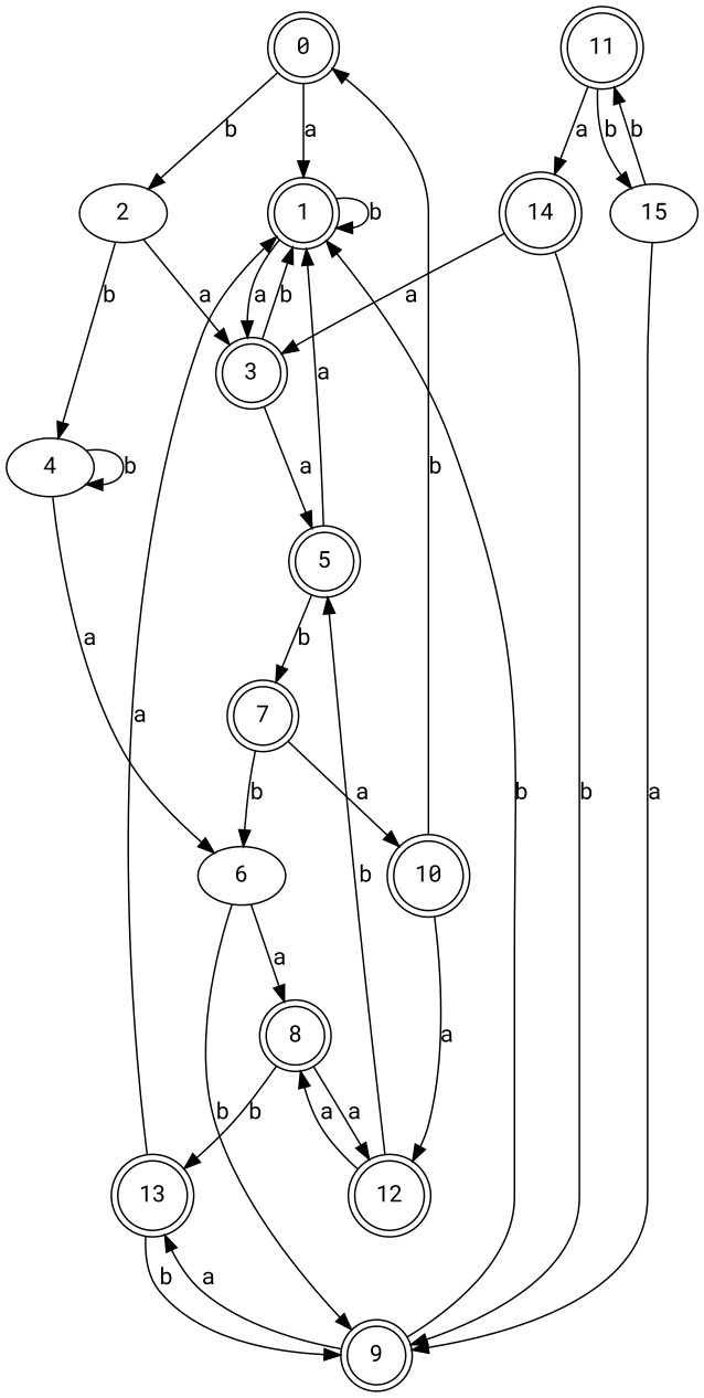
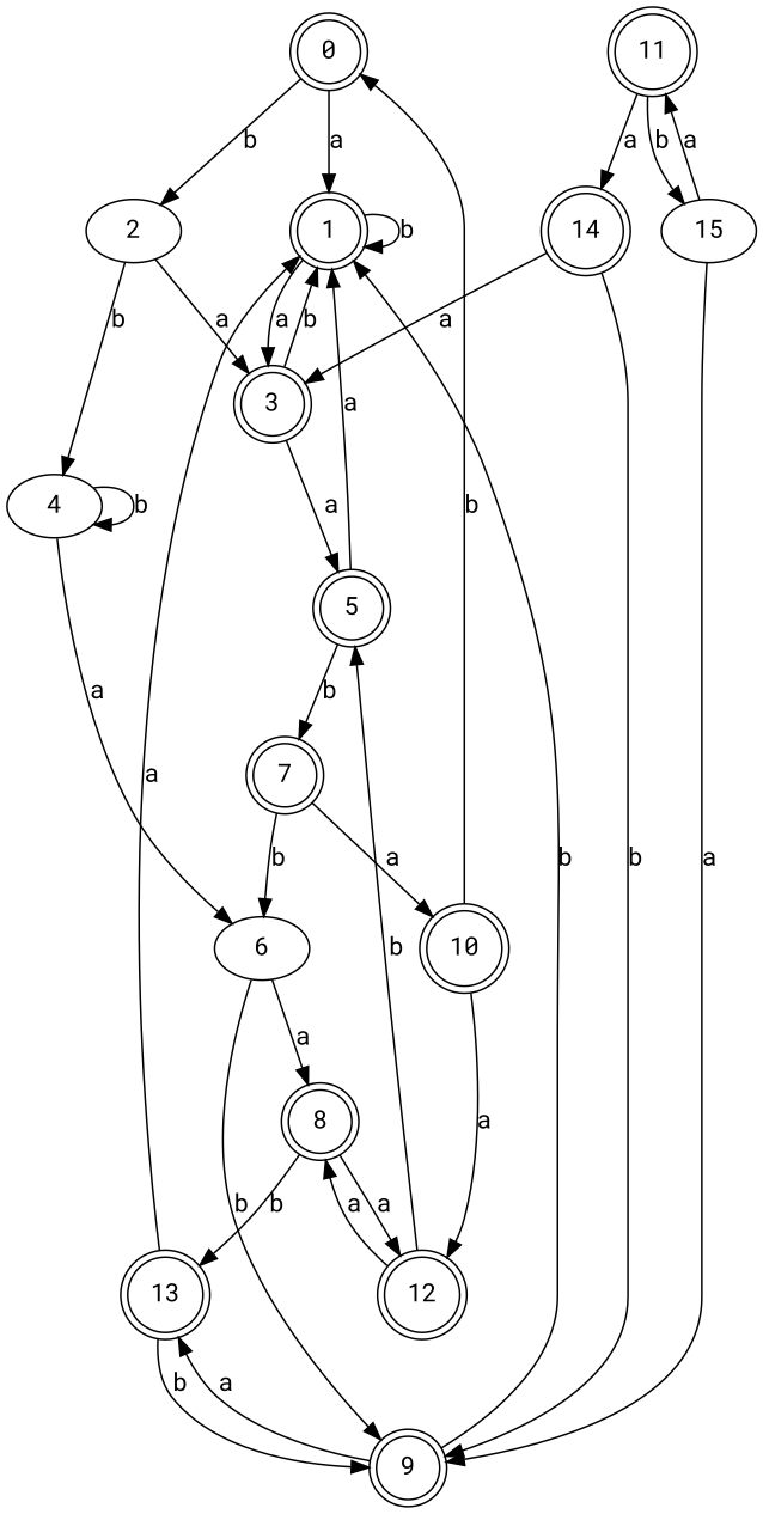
  digraph {
    fontname="Roboto Mono"
    node [fontname="Roboto Mono" shape=doublecircle]
    edge [fontname="Roboto Mono"]
    0
    1
    2 [shape=""]
    3
    4 [shape=""]
    5
    6 [shape=""]
    7
    8
    9
    10
    12
    13
    11
    14
    15 [shape=""]
    0 -> 1 [label=a]
    0 -> 2 [label=b]
    1 -> 1 [label=b]
    1 -> 3 [label=a]
    2 -> 3 [label=a]
    2 -> 4 [label=b]
    3 -> 1 [label=b]
    3 -> 5 [label=a]
    4 -> 4 [label=b]
    4 -> 6 [label=a]
    5 -> 1 [label=a]
    5 -> 7 [label=b]
    6 -> 8 [label=a]
    6 -> 9 [label=b]
    7 -> 6 [label=b]
    7 -> 10 [label=a]
    8 -> 12 [label=a]
    8 -> 13 [label=b]
    9 -> 1 [label=b]
    9 -> 13 [label=a]
    10 -> 0 [label=b]
    10 -> 12 [label=a]
    12 -> 5 [label=b]
    12 -> 8 [label=a]
    13 -> 1 [label=a]
    13 -> 9 [label=b]
    11 -> 14 [label=a]
    11 -> 15 [label=b]
    14 -> 3 [label=a]
    14 -> 9 [label=b]
    15 -> 9 [label=a]
-   15 -> 11 [label=b]
+   15 -> 11 [label=a]
  }
